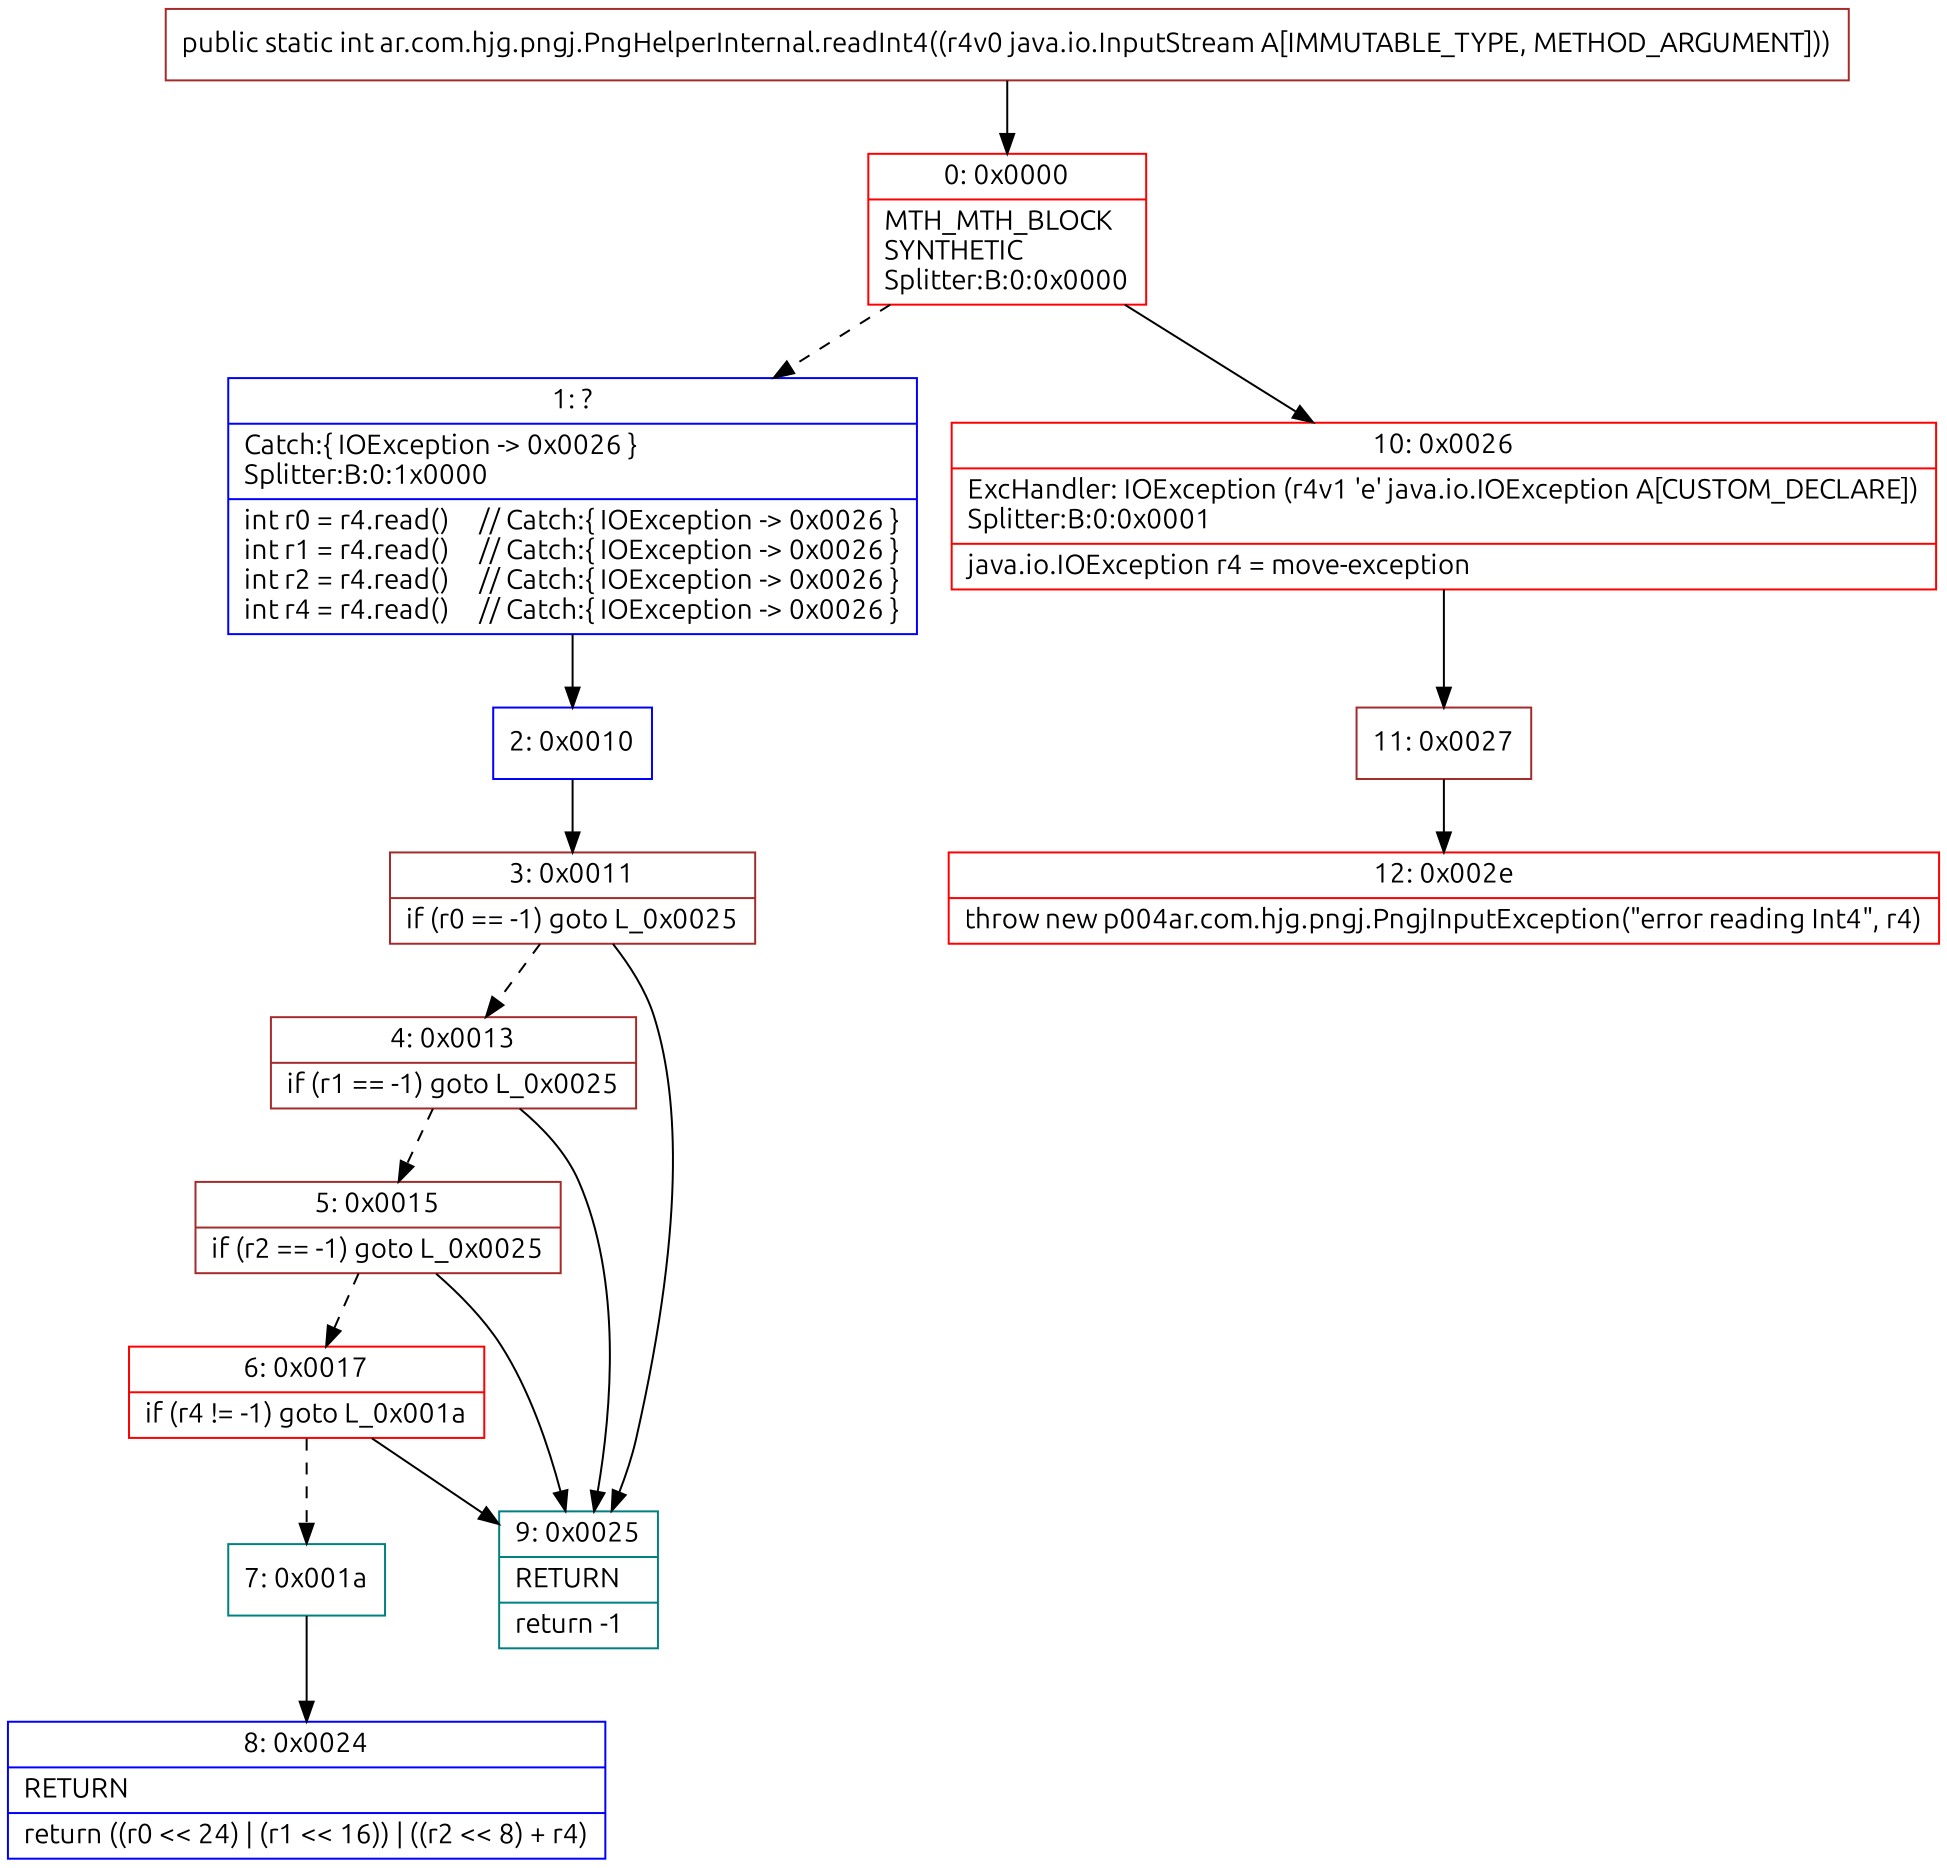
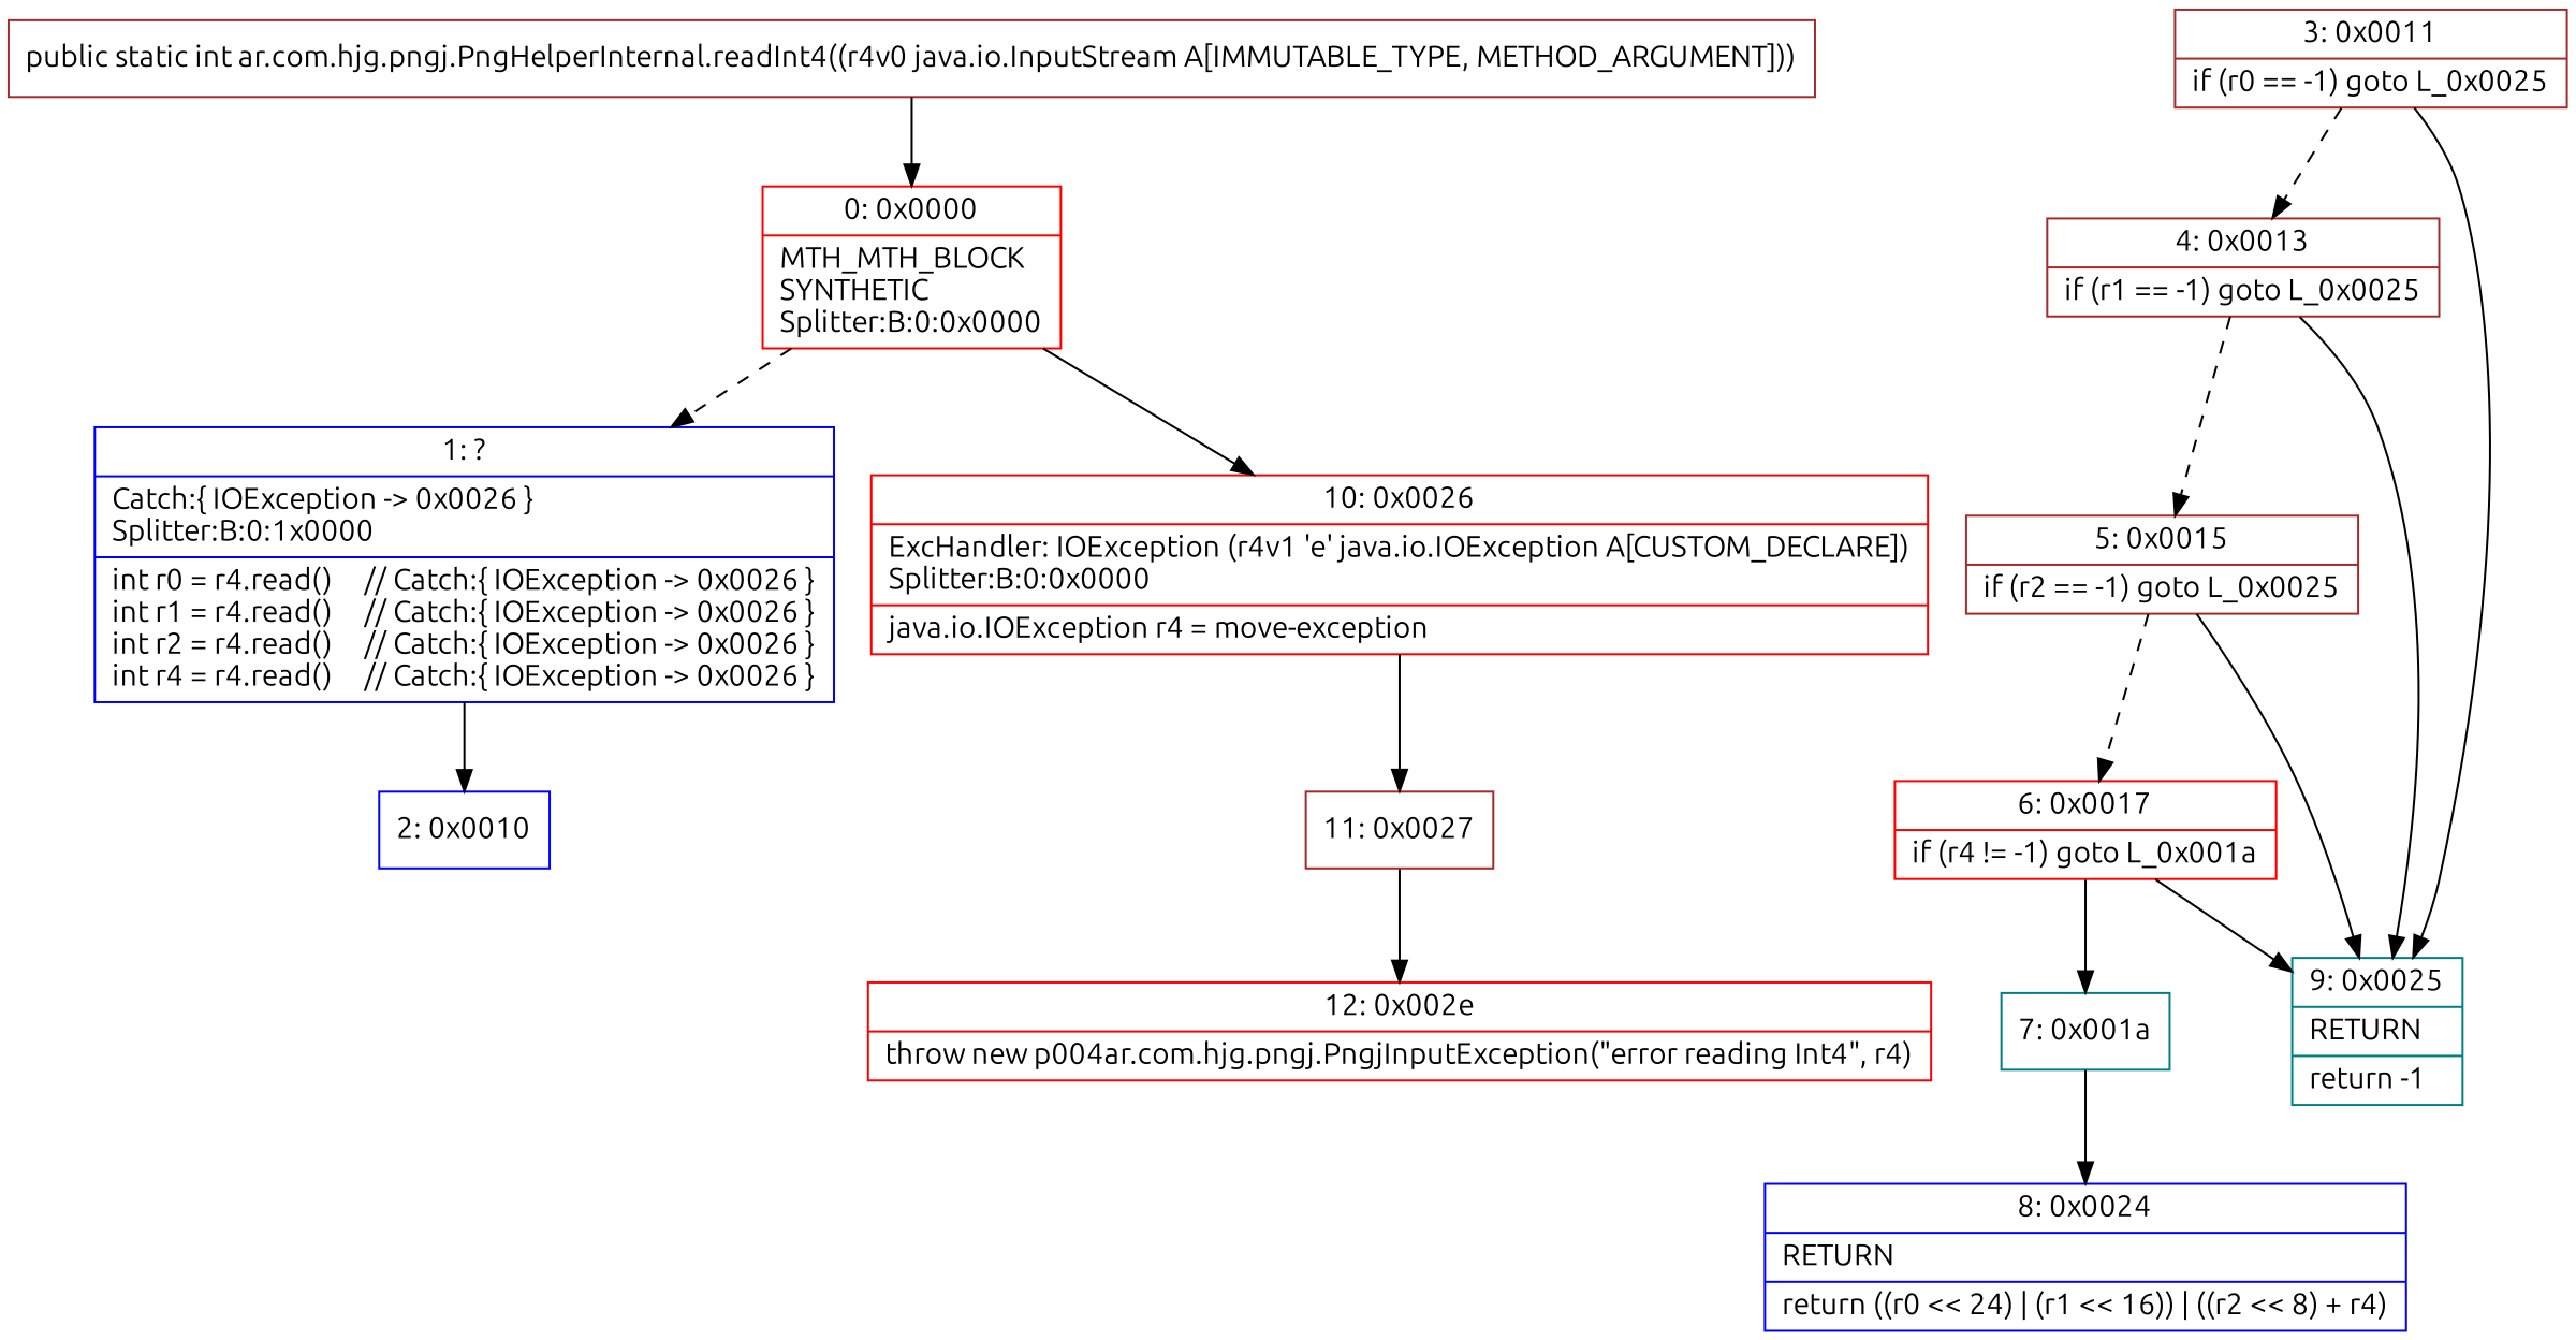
  digraph {
    fontname=Ubuntu
    node [color=brown fontname=Ubuntu shape=record]
    edge [fontname=Ubuntu]
    n1 [color=red label="{0\:\ 0x0000|MTH_MTH_BLOCK\lSYNTHETIC\lSplitter:B:0:0x0000\l}"]
    n2 [color=blue label="{1\:\ ?|Catch:\{ IOException \-\> 0x0026 \}\lSplitter:B:0:1x0000\l|int r0 = r4.read()     \/\/ Catch:\{ IOException \-\> 0x0026 \}\lint r1 = r4.read()     \/\/ Catch:\{ IOException \-\> 0x0026 \}\lint r2 = r4.read()     \/\/ Catch:\{ IOException \-\> 0x0026 \}\lint r4 = r4.read()     \/\/ Catch:\{ IOException \-\> 0x0026 \}\l}"]
-   n3 [color=red label="{10\:\ 0x0026|ExcHandler: IOException (r4v1 'e' java.io.IOException A[CUSTOM_DECLARE])\lSplitter:B:0:0x0001\l|java.io.IOException r4 = move\-exception\l}"]
+   n3 [color=red label="{10\:\ 0x0026|ExcHandler: IOException (r4v1 'e' java.io.IOException A[CUSTOM_DECLARE])\lSplitter:B:0:0x0000\l|java.io.IOException r4 = move\-exception\l}"]
    n4 [color=blue label="{2\:\ 0x0010}"]
    n5 [label="{11\:\ 0x0027}"]
    n6 [label="{3\:\ 0x0011|if (r0 == \-1) goto L_0x0025\l}"]
    n7 [label="{4\:\ 0x0013|if (r1 == \-1) goto L_0x0025\l}"]
    n8 [color=teal label="{9\:\ 0x0025|RETURN\l|return \-1\l}"]
    n9 [label="{5\:\ 0x0015|if (r2 == \-1) goto L_0x0025\l}"]
    n10 [color=red label="{6\:\ 0x0017|if (r4 != \-1) goto L_0x001a\l}"]
    n11 [color=teal label="{7\:\ 0x001a}"]
    n12 [color=blue label="{8\:\ 0x0024|RETURN\l|return ((r0 \<\< 24) \| (r1 \<\< 16)) \| ((r2 \<\< 8) + r4)\l}"]
    n13 [color=red label="{12\:\ 0x002e|throw new p004ar.com.hjg.pngj.PngjInputException(\"error reading Int4\", r4)\l}"]
    n14 [label="{public static int ar.com.hjg.pngj.PngHelperInternal.readInt4((r4v0 java.io.InputStream A[IMMUTABLE_TYPE, METHOD_ARGUMENT])) }"]
    n1 -> n2 [style=dashed]
    n1 -> n3
    n2 -> n4
    n3 -> n5
-   n4 -> n6
    n5 -> n13
    n6 -> n7 [style=dashed]
    n6 -> n8
    n7 -> n8
    n7 -> n9 [style=dashed]
    n9 -> n8
    n9 -> n10 [style=dashed]
    n10 -> n8 [style=solid]
-   n10 -> n11 [style=dashed]
+   n10 -> n11
    n11 -> n12
    n14 -> n1
  }
